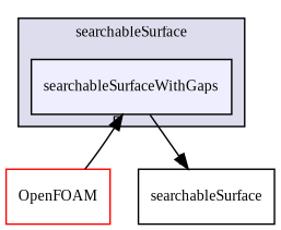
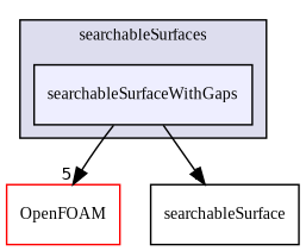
  digraph {
    compound=true
    fontname="Liberation Serif"
    node [fontname="Liberation Serif" fontsize=10 shape=box]
    edge [fontname="Liberation Serif" labeldistance=1.5 labelfontname=Helvetica labelfontsize=10]
    n1 [fillcolor="#eeeeff" label=searchableSurfaceWithGaps pencolor=black style=filled]
    n2 [color=red label=OpenFOAM]
    n3 [label=searchableSurface]
    subgraph cluster_1 {
      bgcolor="#ddddee"
      fontsize=10
-     label=searchableSurface
+     label=searchableSurfaces
      pencolor=black
      n1
    }
-   n2 -> n1 [headlabel=5]
+   n1 -> n2 [headlabel=5]
    n1 -> n3 [headlabel=1]
  }
